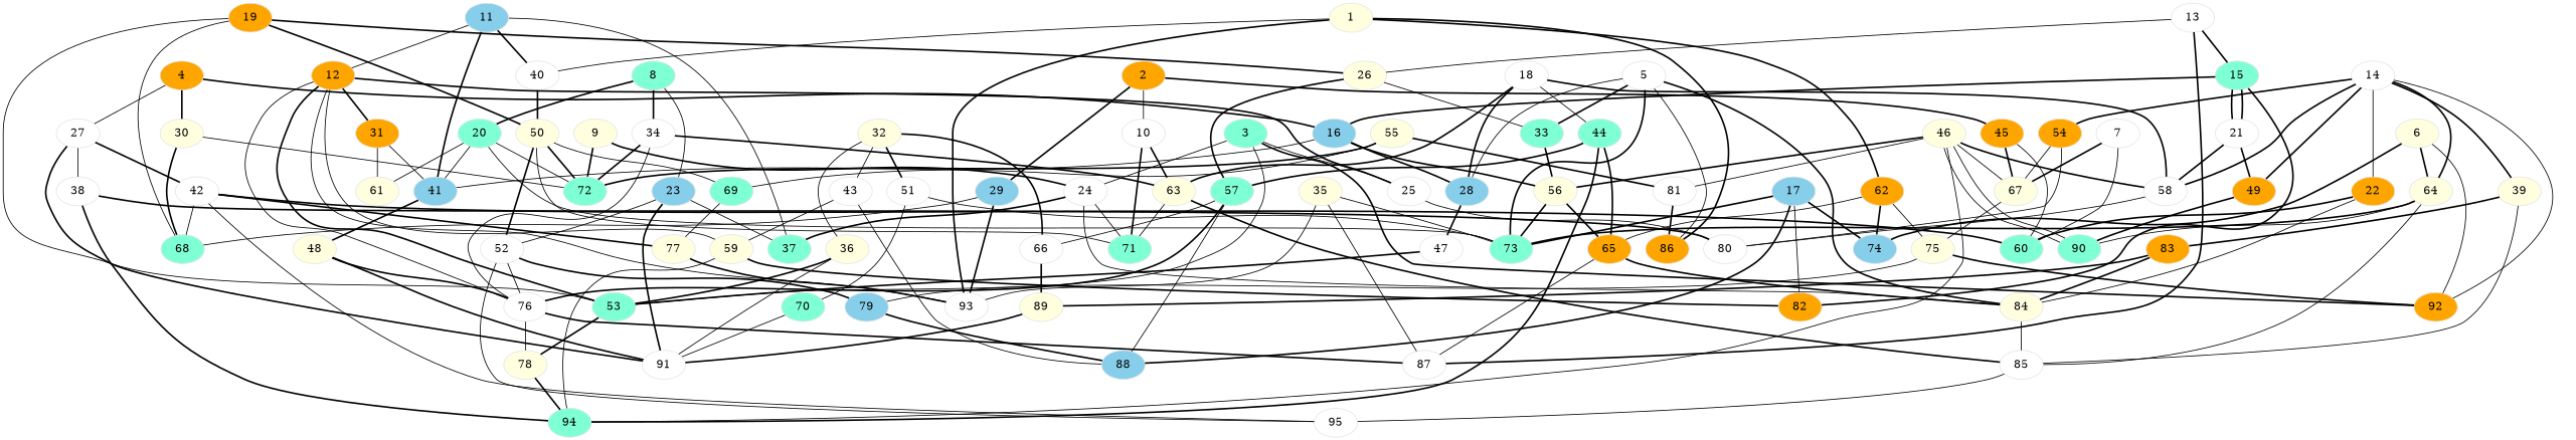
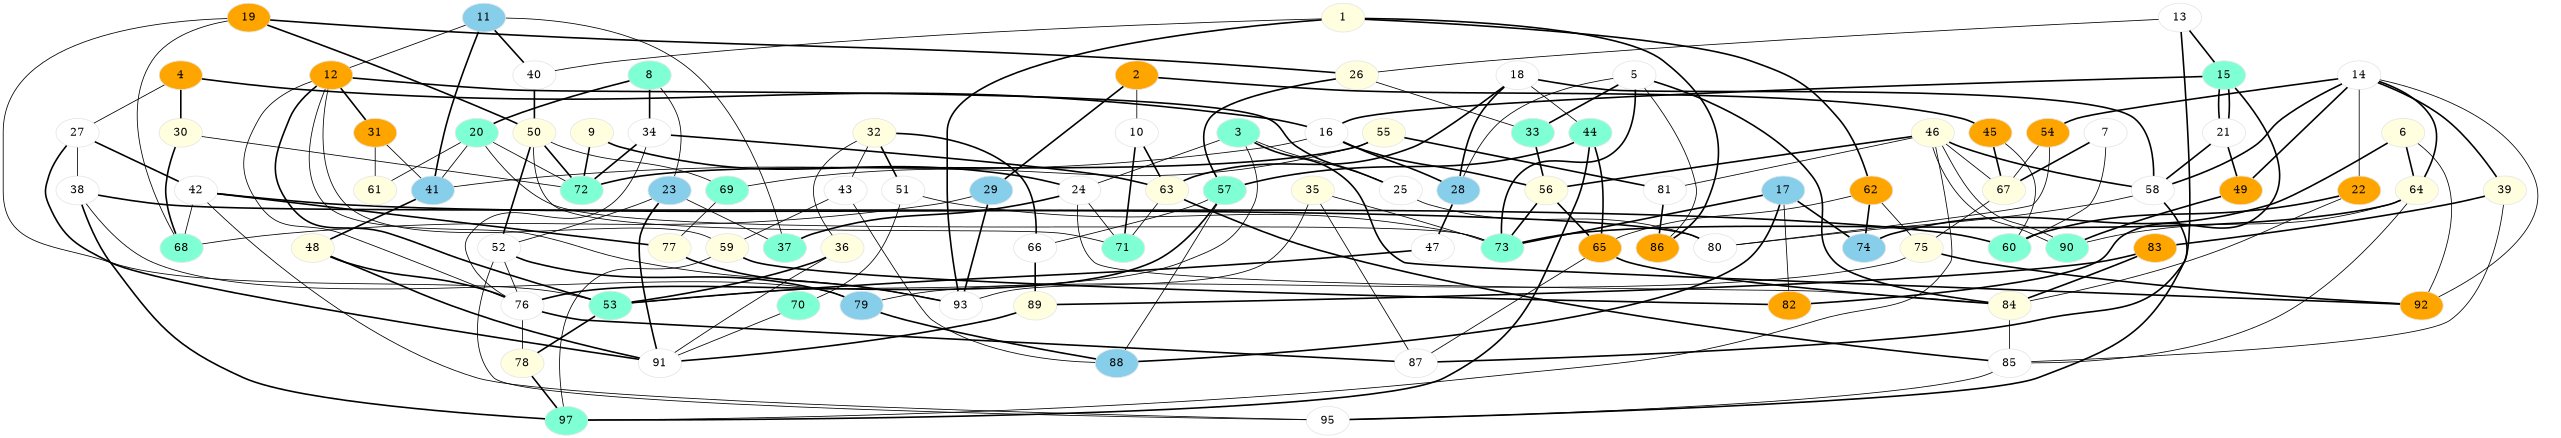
  graph {
    node [color=gray90 fillcolor=white style=filled]
    edge [style=bold]
    1 [fillcolor=lightyellow]
    40
    62 [fillcolor=orange]
    86 [fillcolor=orange]
    93
    50 [fillcolor=lightyellow]
    74 [fillcolor=skyblue]
    65 [fillcolor=orange]
    75 [fillcolor=lightyellow]
    2 [fillcolor=orange]
    10
    29 [fillcolor=skyblue]
    45 [fillcolor=orange]
    63 [fillcolor=lightyellow]
    71 [fillcolor=aquamarine]
    68 [fillcolor=aquamarine]
    60 [fillcolor=aquamarine]
    67 [fillcolor=lightyellow]
    3 [fillcolor=aquamarine]
    24
    25
    53 [fillcolor=aquamarine]
    92 [fillcolor=orange]
    84 [fillcolor=lightyellow]
    37 [fillcolor=aquamarine]
    80
    78 [fillcolor=lightyellow]
    4 [fillcolor=orange]
-   16 [fillcolor=skyblue]
+   16
    27
    30 [fillcolor=lightyellow]
    28 [fillcolor=skyblue]
    41 [fillcolor=skyblue]
    56 [fillcolor=lightyellow]
    91
    38
    42
    72 [fillcolor=aquamarine]
    5
    33 [fillcolor=aquamarine]
    73 [fillcolor=aquamarine]
    47
    85
    6 [fillcolor=lightyellow]
    64 [fillcolor=lightyellow]
    90 [fillcolor=aquamarine]
    7
    8 [fillcolor=aquamarine]
    20 [fillcolor=aquamarine]
    23 [fillcolor=skyblue]
    34
    61 [fillcolor=lightyellow]
    52
    76
    9 [fillcolor=lightyellow]
    11 [fillcolor=skyblue]
    12 [fillcolor=orange]
    31 [fillcolor=orange]
    59 [fillcolor=lightyellow]
    48 [fillcolor=lightyellow]
    82 [fillcolor=orange]
-   94 [fillcolor=aquamarine]
+   94 [fillcolor=aquamarine label=97]
    87
    15 [fillcolor=aquamarine]
    13
    26 [fillcolor=lightyellow]
    21
    57 [fillcolor=aquamarine]
    14
    22 [fillcolor=orange]
    39 [fillcolor=lightyellow]
    49 [fillcolor=orange]
    54 [fillcolor=orange]
    58
    83 [fillcolor=orange]
    95
    17 [fillcolor=skyblue]
    88 [fillcolor=skyblue]
    18
    44 [fillcolor=aquamarine]
    19 [fillcolor=orange]
    69 [fillcolor=aquamarine]
    79 [fillcolor=skyblue]
    66
    77 [fillcolor=lightyellow]
    32 [fillcolor=lightyellow]
    36 [fillcolor=lightyellow]
    43
    51
    70 [fillcolor=aquamarine]
    89 [fillcolor=lightyellow]
    35 [fillcolor=lightyellow]
    46 [fillcolor=lightyellow]
    81
    55 [fillcolor=lightyellow]
    1 -- 40 [style=solid]
    1 -- 62
    1 -- 86
    1 -- 93
    40 -- 50
    62 -- 74
    62 -- 65 [style=solid]
    62 -- 75 [style=solid]
    50 -- 71 [style=solid]
    50 -- 72
    50 -- 52
    50 -- 69 [style=solid]
    65 -- 84
    65 -- 87 [style=solid]
    75 -- 92
    75 -- 79 [style=solid]
    2 -- 10 [style=solid]
    2 -- 29
    2 -- 45
    10 -- 63
    10 -- 71
    29 -- 93
    29 -- 68 [style=solid]
    45 -- 60 [style=solid]
    45 -- 67
    63 -- 71 [style=solid]
    63 -- 85
    67 -- 75 [style=solid]
    3 -- 24 [style=solid]
    3 -- 25 [style=solid]
    3 -- 53 [style=solid]
    3 -- 92
    24 -- 71 [style=solid]
    24 -- 84 [style=solid]
    24 -- 37
    25 -- 80 [style=solid]
    53 -- 78
    84 -- 85 [style=solid]
    78 -- 94
    4 -- 16
    4 -- 27 [style=solid]
    4 -- 30
    16 -- 28
    16 -- 41 [style=solid]
    16 -- 56
    27 -- 91
    27 -- 38 [style=solid]
    27 -- 42
    30 -- 68
    30 -- 72 [style=solid]
    28 -- 47
    41 -- 48
    56 -- 65
    56 -- 73
    38 -- 80
    38 -- 94
+   38 -- 79 [style=solid]
    42 -- 68 [style=solid]
    42 -- 60
    42 -- 95 [style=solid]
    42 -- 77
    5 -- 86 [style=solid]
    5 -- 84
    5 -- 28 [style=solid]
    5 -- 33
    5 -- 73
    33 -- 56
    47 -- 53
    85 -- 95 [style=solid]
    6 -- 74
    6 -- 92 [style=solid]
    6 -- 64
    64 -- 73
    64 -- 85 [style=solid]
    64 -- 90 [style=solid]
    7 -- 60 [style=solid]
    7 -- 67
    8 -- 20
    8 -- 23 [style=solid]
    8 -- 34
    20 -- 41 [style=solid]
    20 -- 72 [style=solid]
    20 -- 73 [style=solid]
    20 -- 61 [style=solid]
    23 -- 37 [style=solid]
    23 -- 91
    23 -- 52 [style=solid]
    34 -- 63
    34 -- 72
    34 -- 76 [style=solid]
    52 -- 76 [style=solid]
    52 -- 95 [style=solid]
    52 -- 79
    76 -- 78 [style=solid]
    76 -- 87
    9 -- 24
    9 -- 72
    11 -- 40
    11 -- 37 [style=solid]
    11 -- 41
    11 -- 12 [style=solid]
    12 -- 93 [style=solid]
    12 -- 25
    12 -- 53
    12 -- 76 [style=solid]
    12 -- 31
    12 -- 59 [style=solid]
    31 -- 41 [style=solid]
    31 -- 61 [style=solid]
    59 -- 82
    59 -- 94 [style=solid]
    48 -- 91
    48 -- 76
    15 -- 16
    15 -- 82
    15 -- 21
    15 -- 21
    13 -- 87
    13 -- 15
    13 -- 26 [style=solid]
    26 -- 33 [style=solid]
    26 -- 57
    21 -- 49
    21 -- 58
    57 -- 76
    57 -- 88 [style=solid]
    57 -- 66 [style=solid]
    14 -- 92 [style=solid]
    14 -- 64
    14 -- 22 [style=solid]
    14 -- 39
    14 -- 49
    14 -- 54
    14 -- 58
    22 -- 60
    22 -- 84 [style=solid]
    39 -- 85 [style=solid]
    39 -- 83
    49 -- 90
    54 -- 67 [style=solid]
    54 -- 80 [style=solid]
    58 -- 80 [style=solid]
+   58 -- 95
    83 -- 84
    83 -- 89
    17 -- 74
    17 -- 73
    17 -- 82 [style=solid]
    17 -- 88
    18 -- 63
    18 -- 28
    18 -- 58
    18 -- 44 [style=solid]
    44 -- 65
    44 -- 94
    44 -- 57
    19 -- 50
    19 -- 68 [style=solid]
    19 -- 53 [style=solid]
    19 -- 26
    69 -- 77 [style=solid]
    79 -- 88
    66 -- 89
    77 -- 93
    32 -- 66
    32 -- 36 [style=solid]
    32 -- 43 [style=solid]
    32 -- 51
    36 -- 53
    36 -- 91 [style=solid]
    43 -- 59 [style=solid]
    43 -- 88 [style=solid]
    51 -- 73 [style=solid]
    51 -- 70 [style=solid]
    70 -- 91 [style=solid]
    89 -- 91
    35 -- 93 [style=solid]
    35 -- 73 [style=solid]
    35 -- 87 [style=solid]
    46 -- 67 [style=solid]
    46 -- 56
    46 -- 90 [style=solid]
    46 -- 90 [style=solid]
    46 -- 94 [style=solid]
    46 -- 58
    46 -- 81 [style=solid]
    81 -- 86
    55 -- 72
    55 -- 69 [style=solid]
    55 -- 81
  }
